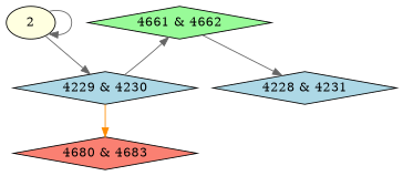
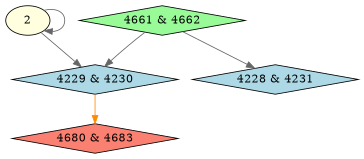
  digraph {
    node [fillcolor=lightblue shape=diamond style=filled]
    edge [color=gray40]
    n1 [label="4228 & 4231"]
    n2 [label="4229 & 4230"]
    n3 [fillcolor=palegreen label="4661 & 4662"]
    n4 [fillcolor=salmon label="4680 & 4683"]
    n5 [fillcolor=lightyellow label=2 shape=""]
-   n2 -> n3
+   n3 -> n2
    n2 -> n4 [color=darkorange]
    n3 -> n1
    n5 -> n2
    n5 -> n5
  }
